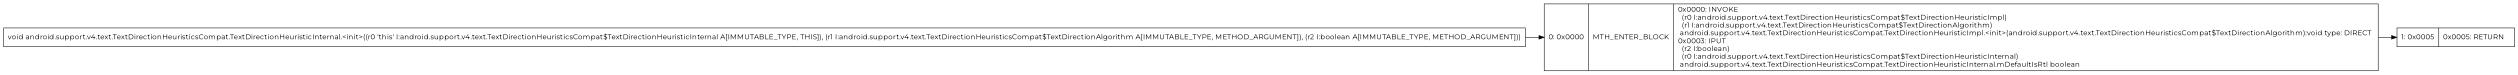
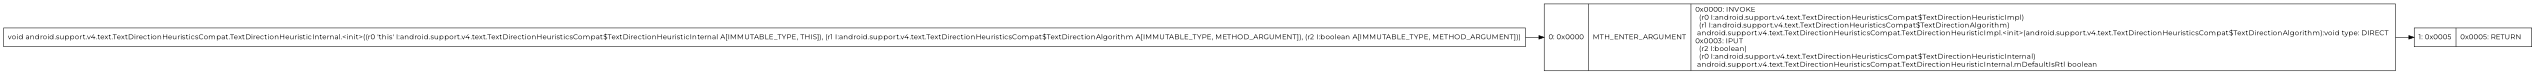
  digraph {
    rankdir=LR
    fontname=Montserrat
    node [shape=record fontname=Montserrat]
    edge [fontname=Montserrat]
-   n1 [label="{0\:\ 0x0000|MTH_ENTER_BLOCK\l|0x0000: INVOKE  \l  (r0 I:android.support.v4.text.TextDirectionHeuristicsCompat$TextDirectionHeuristicImpl)\l  (r1 I:android.support.v4.text.TextDirectionHeuristicsCompat$TextDirectionAlgorithm)\l android.support.v4.text.TextDirectionHeuristicsCompat.TextDirectionHeuristicImpl.\<init\>(android.support.v4.text.TextDirectionHeuristicsCompat$TextDirectionAlgorithm):void type: DIRECT \l0x0003: IPUT  \l  (r2 I:boolean)\l  (r0 I:android.support.v4.text.TextDirectionHeuristicsCompat$TextDirectionHeuristicInternal)\l android.support.v4.text.TextDirectionHeuristicsCompat.TextDirectionHeuristicInternal.mDefaultIsRtl boolean \l}"]
+   n1 [label="{0\:\ 0x0000|MTH_ENTER_ARGUMENT\l|0x0000: INVOKE  \l  (r0 I:android.support.v4.text.TextDirectionHeuristicsCompat$TextDirectionHeuristicImpl)\l  (r1 I:android.support.v4.text.TextDirectionHeuristicsCompat$TextDirectionAlgorithm)\l android.support.v4.text.TextDirectionHeuristicsCompat.TextDirectionHeuristicImpl.\<init\>(android.support.v4.text.TextDirectionHeuristicsCompat$TextDirectionAlgorithm):void type: DIRECT \l0x0003: IPUT  \l  (r2 I:boolean)\l  (r0 I:android.support.v4.text.TextDirectionHeuristicsCompat$TextDirectionHeuristicInternal)\l android.support.v4.text.TextDirectionHeuristicsCompat.TextDirectionHeuristicInternal.mDefaultIsRtl boolean \l}"]
    n2 [label="{1\:\ 0x0005|0x0005: RETURN   \l}"]
    n3 [label="{void android.support.v4.text.TextDirectionHeuristicsCompat.TextDirectionHeuristicInternal.\<init\>((r0 'this' I:android.support.v4.text.TextDirectionHeuristicsCompat$TextDirectionHeuristicInternal A[IMMUTABLE_TYPE, THIS]), (r1 I:android.support.v4.text.TextDirectionHeuristicsCompat$TextDirectionAlgorithm A[IMMUTABLE_TYPE, METHOD_ARGUMENT]), (r2 I:boolean A[IMMUTABLE_TYPE, METHOD_ARGUMENT])) }"]
    n1 -> n2
    n3 -> n1
  }
